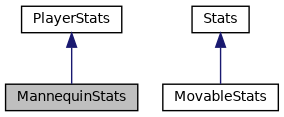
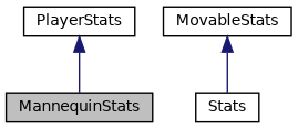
  digraph {
    node [color=black fillcolor=white fontname=Helvetica fontsize=10 shape=record style=filled]
    edge [color=midnightblue dir=back fontname=Helvetica fontsize=10 labelfontname=Helvetica labelfontsize=10 style=solid]
    n1 [fillcolor=grey75 fontcolor=black height=0.2 label=MannequinStats width=0.4]
    n2 [height=0.2 label=PlayerStats width=0.4]
    n3 [height=0.2 label=MovableStats width=0.4]
    n4 [height=0.2 label=Stats width=0.4]
    n2 -> n1
-   n4 -> n3
+   n3 -> n4
  }
